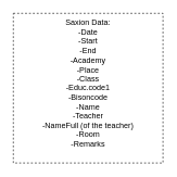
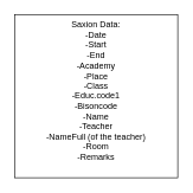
  <mxCell id="0" />
  <mxCell id="1" parent="0" />
- <mxCell id="2" value="&lt;div&gt;Saxion Data:&lt;/div&gt;&lt;div&gt;-Date&lt;/div&gt;&lt;div&gt;-Start&lt;/div&gt;&lt;div&gt;-End&lt;/div&gt;&lt;div&gt;-Academy&lt;/div&gt;&lt;div&gt;-Place&lt;/div&gt;&lt;div&gt;-Class&lt;/div&gt;&lt;div&gt;-Educ.code1&lt;/div&gt;&lt;div&gt;-Bisoncode&lt;/div&gt;&lt;div&gt;-Name&lt;/div&gt;&lt;div&gt;-Teacher&lt;/div&gt;&lt;div&gt;-NameFull (of the teacher)&lt;/div&gt;&lt;div&gt;-Room&lt;/div&gt;&lt;div&gt;-Remarks&lt;br&gt;&lt;/div&gt;&lt;div&gt;&lt;br&gt;&lt;/div&gt;" style="rounded=0;whiteSpace=wrap;html=1;dashed=1;" parent="1" vertex="1"><mxGeometry x="20" y="20" width="230" height="230" as="geometry" /></mxCell>
+ <mxCell id="2" value="&lt;div&gt;Saxion Data:&lt;/div&gt;&lt;div&gt;-Date&lt;/div&gt;&lt;div&gt;-Start&lt;/div&gt;&lt;div&gt;-End&lt;/div&gt;&lt;div&gt;-Academy&lt;/div&gt;&lt;div&gt;-Place&lt;/div&gt;&lt;div&gt;-Class&lt;/div&gt;&lt;div&gt;-Educ.code1&lt;/div&gt;&lt;div&gt;-Bisoncode&lt;/div&gt;&lt;div&gt;-Name&lt;/div&gt;&lt;div&gt;-Teacher&lt;/div&gt;&lt;div&gt;-NameFull (of the teacher)&lt;/div&gt;&lt;div&gt;-Room&lt;/div&gt;&lt;div&gt;-Remarks&lt;br&gt;&lt;/div&gt;&lt;div&gt;&lt;br&gt;&lt;/div&gt;" style="rounded=0;whiteSpace=wrap;html=1;" parent="1" vertex="1"><mxGeometry x="20" y="20" width="230" height="230" as="geometry" /></mxCell>
